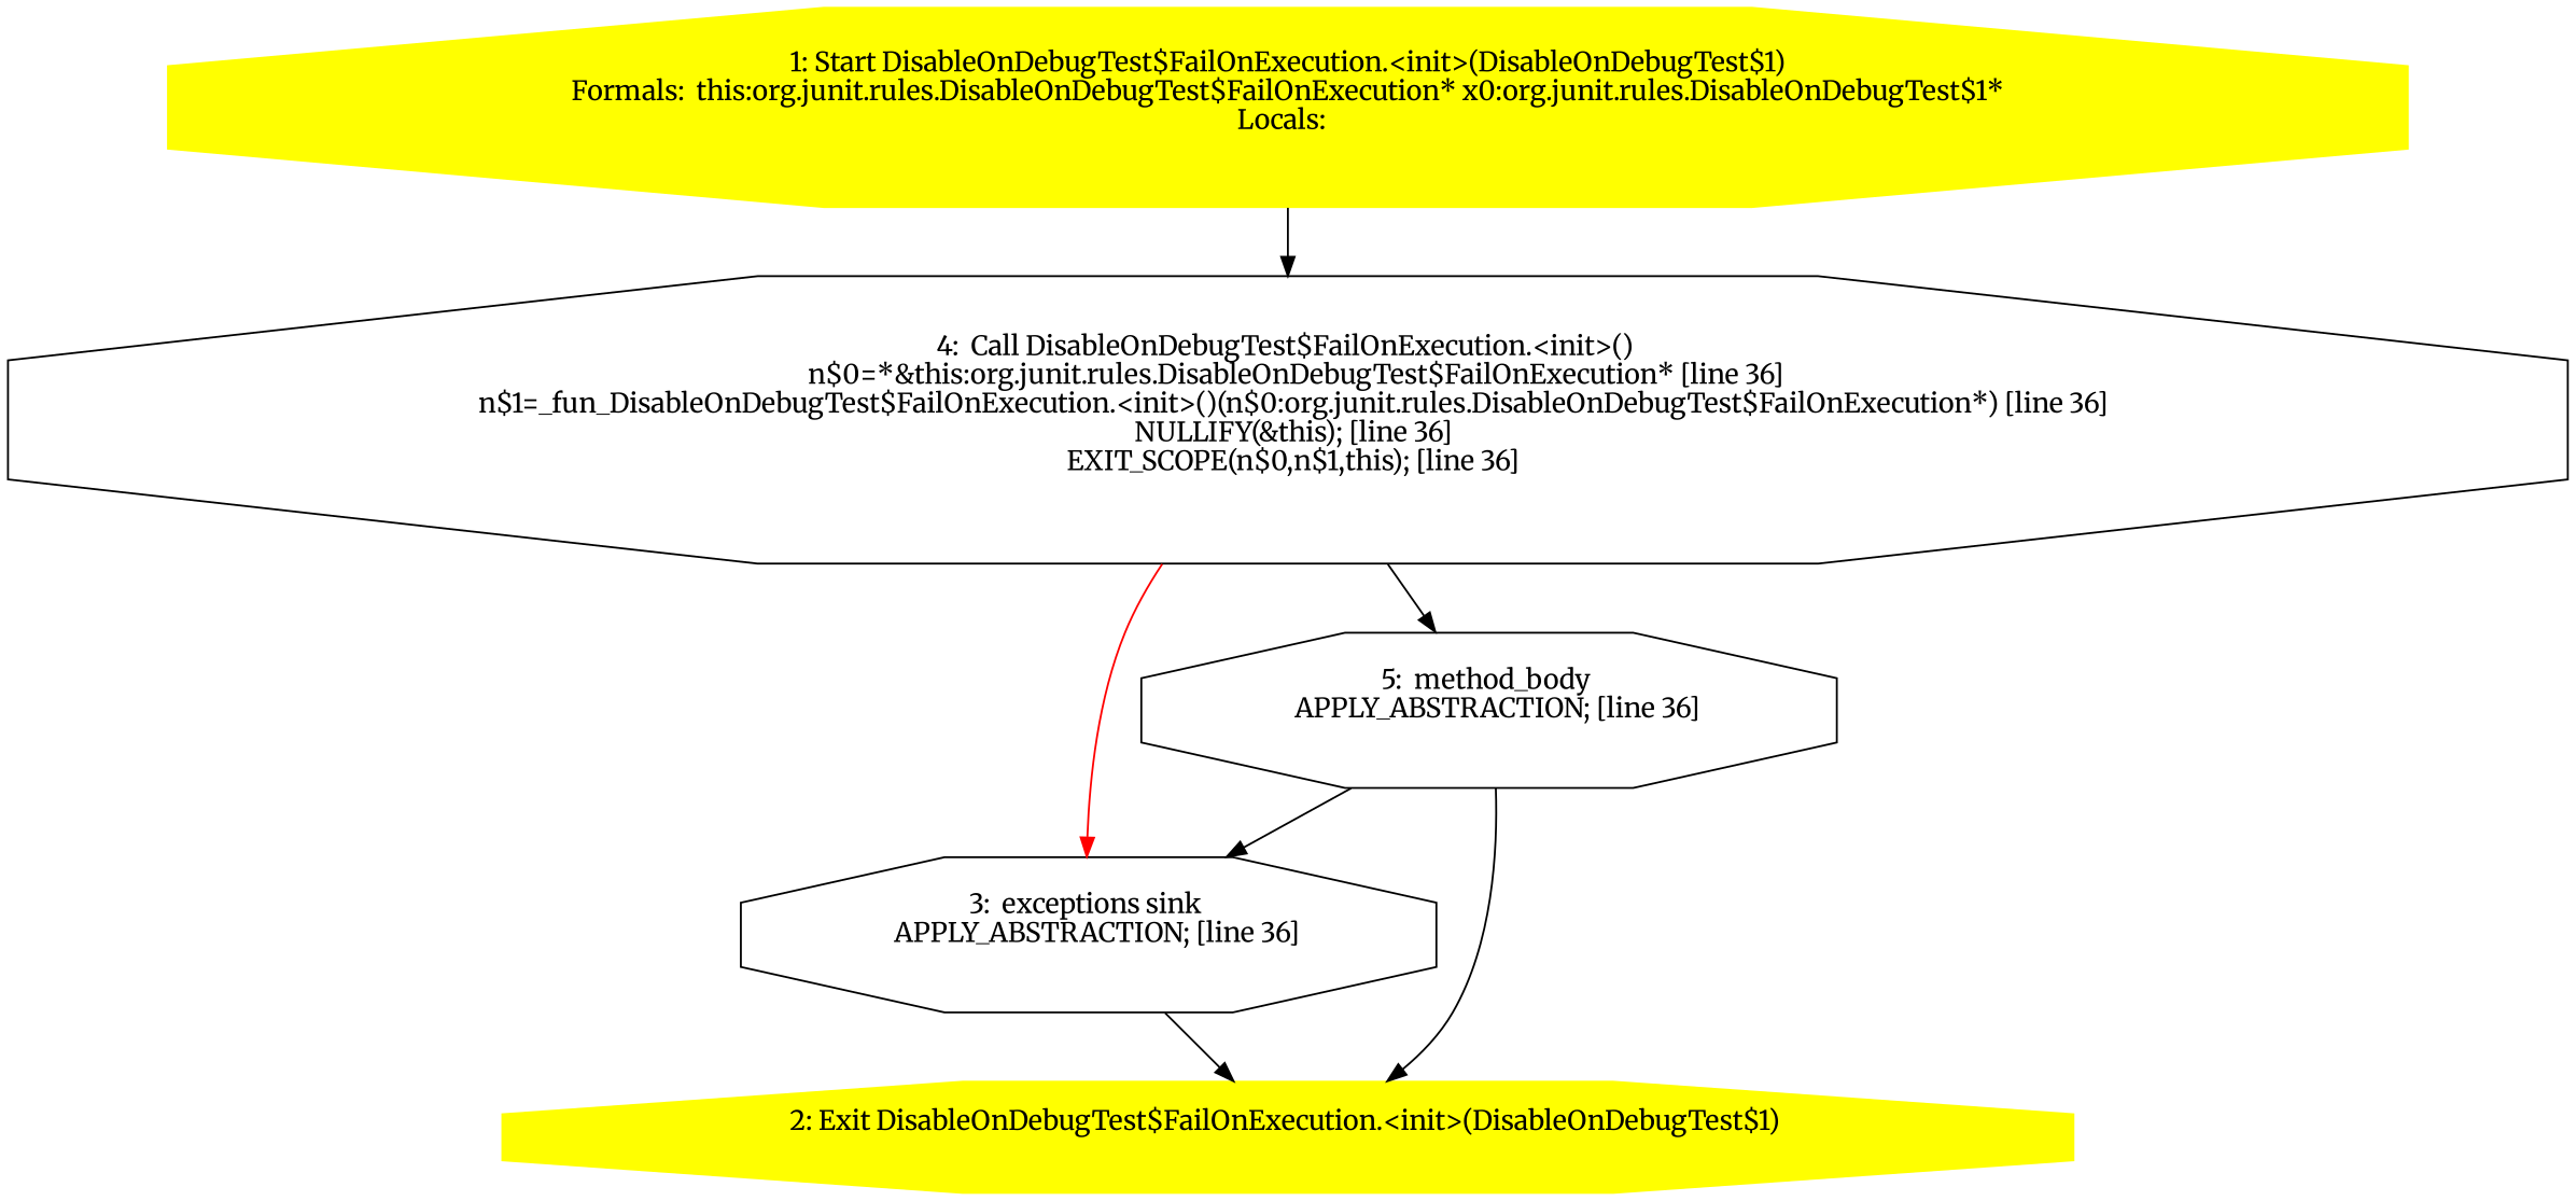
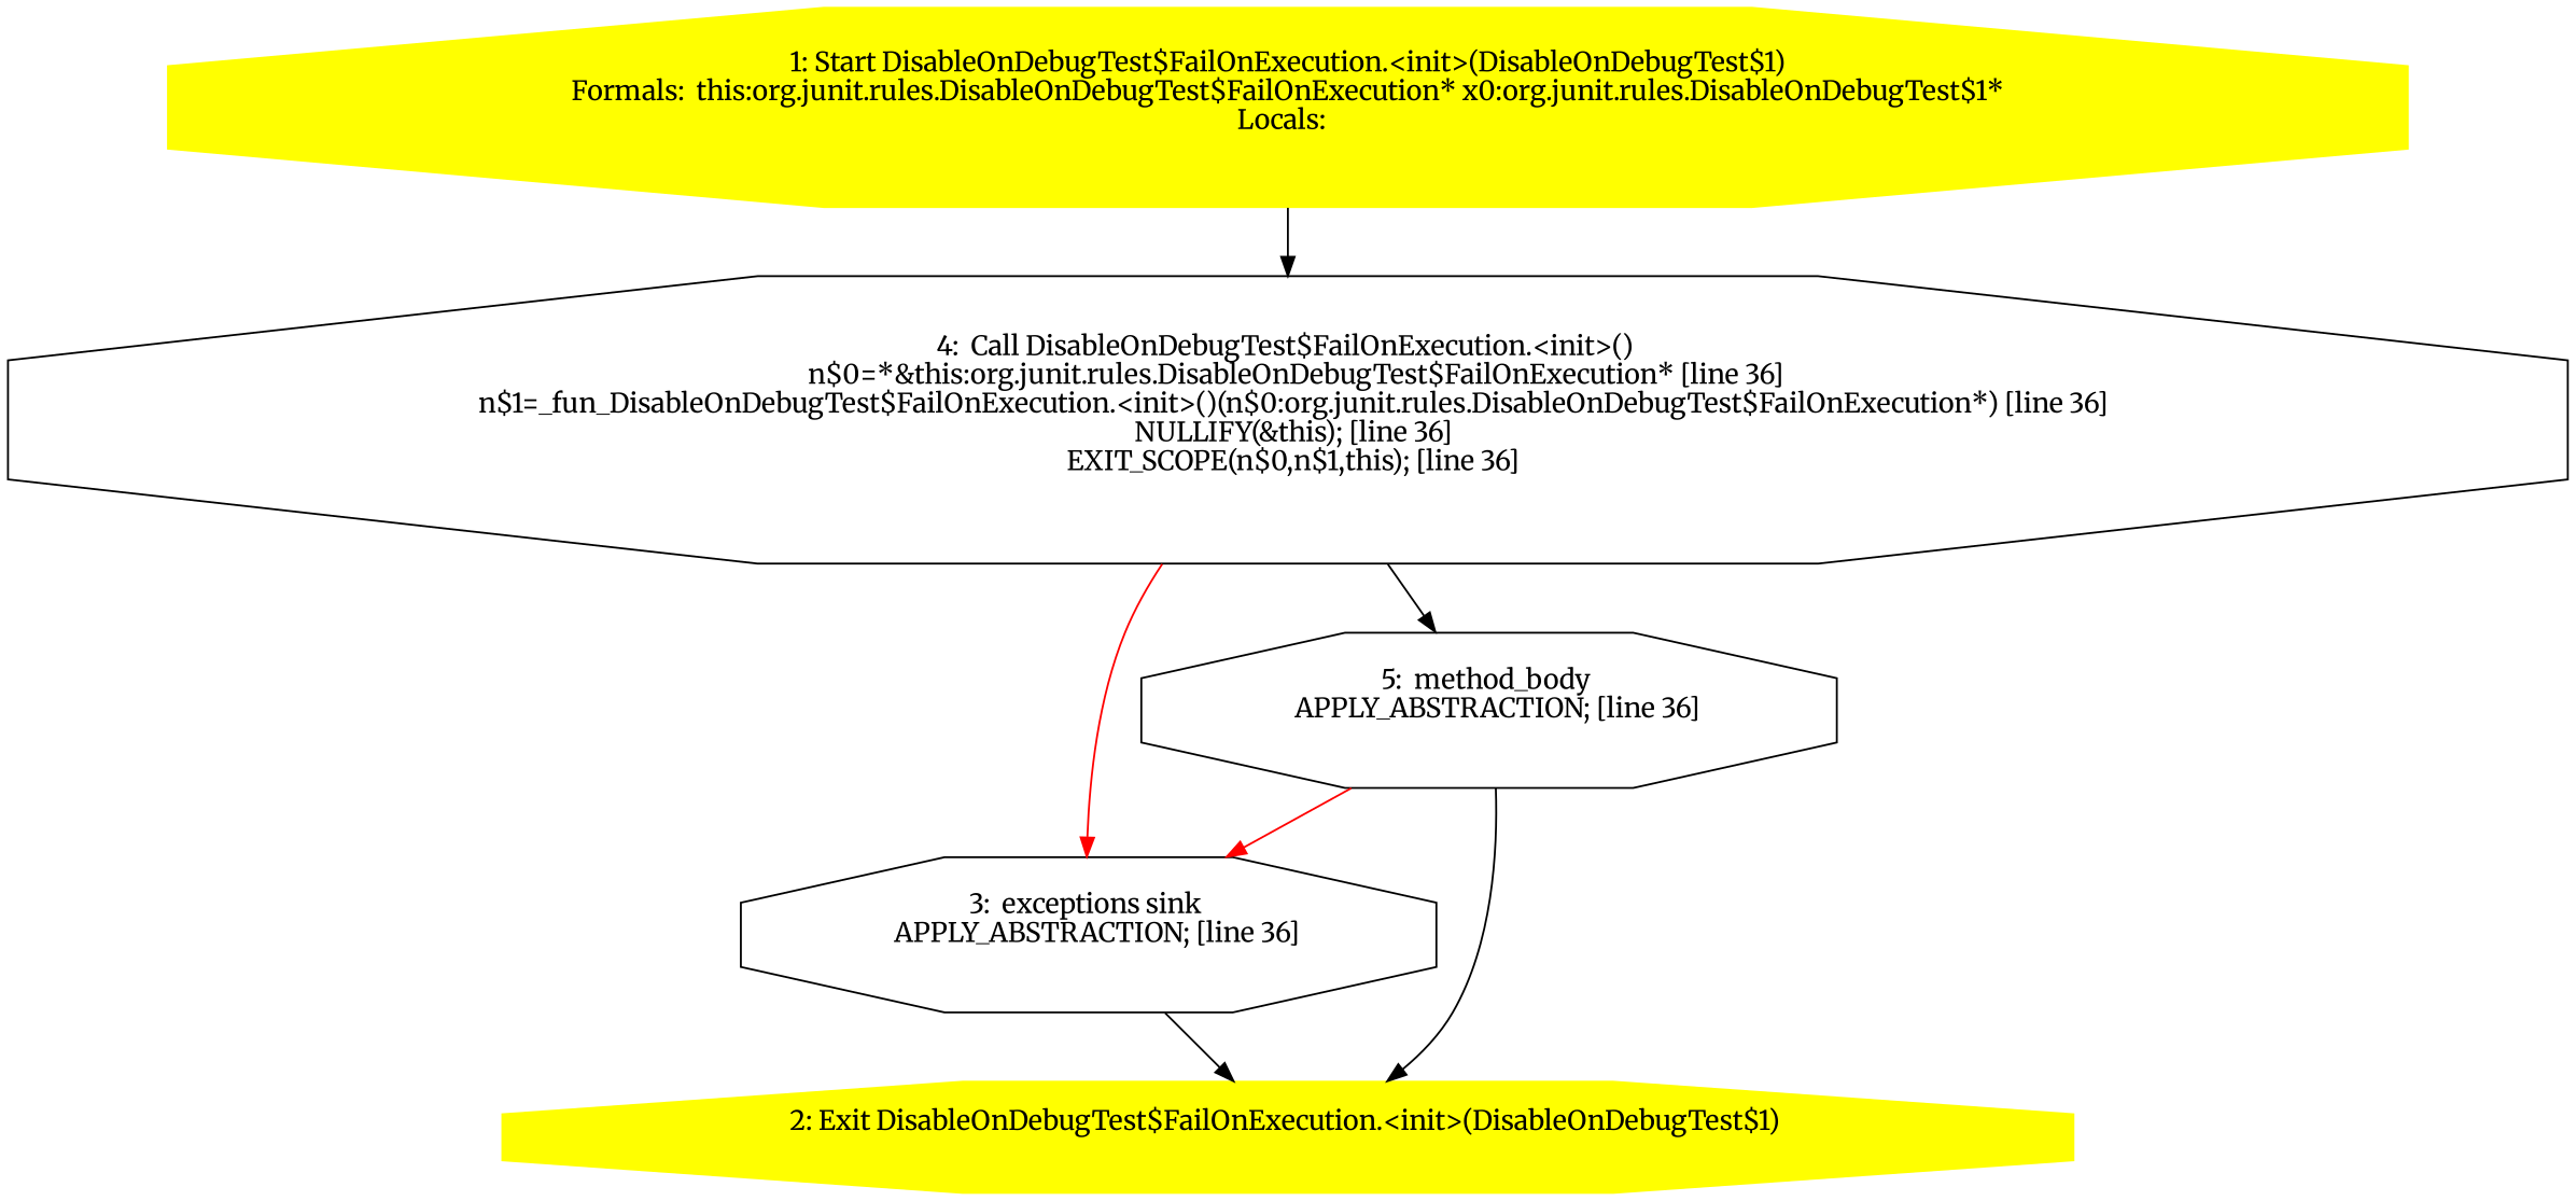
  digraph {
    fontname=Merriweather
    node [shape=octagon fontname=Merriweather]
    edge [fontname=Merriweather]
    n1 [color=yellow label="1: Start DisableOnDebugTest$FailOnExecution.<init>(DisableOnDebugTest$1)\nFormals:  this:org.junit.rules.DisableOnDebugTest$FailOnExecution* x0:org.junit.rules.DisableOnDebugTest$1*\nLocals:  \n  " style=filled]
    n2 [label="4:  Call DisableOnDebugTest$FailOnExecution.<init>() \n   n$0=*&this:org.junit.rules.DisableOnDebugTest$FailOnExecution* [line 36]\n  n$1=_fun_DisableOnDebugTest$FailOnExecution.<init>()(n$0:org.junit.rules.DisableOnDebugTest$FailOnExecution*) [line 36]\n  NULLIFY(&this); [line 36]\n  EXIT_SCOPE(n$0,n$1,this); [line 36]\n "]
    n3 [label="3:  exceptions sink \n   APPLY_ABSTRACTION; [line 36]\n "]
    n4 [label="5:  method_body \n   APPLY_ABSTRACTION; [line 36]\n "]
    n5 [color=yellow label="2: Exit DisableOnDebugTest$FailOnExecution.<init>(DisableOnDebugTest$1) \n  " style=filled]
    n1 -> n2
    n2 -> n3 [color=red]
    n2 -> n4
    n3 -> n5
-   n4 -> n3 [color=black]
+   n4 -> n3 [color=red]
    n4 -> n5
  }
